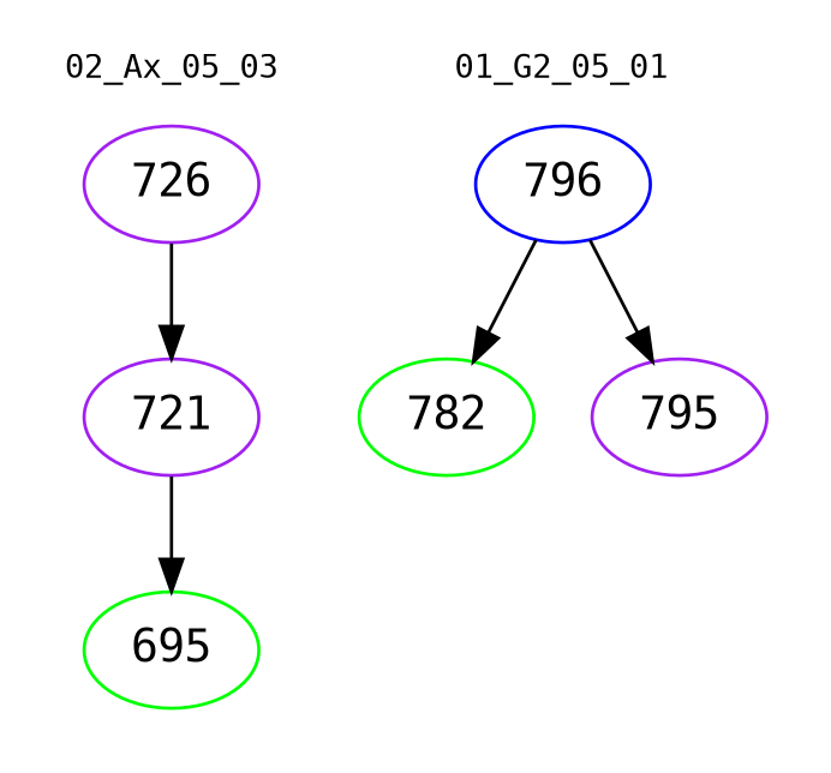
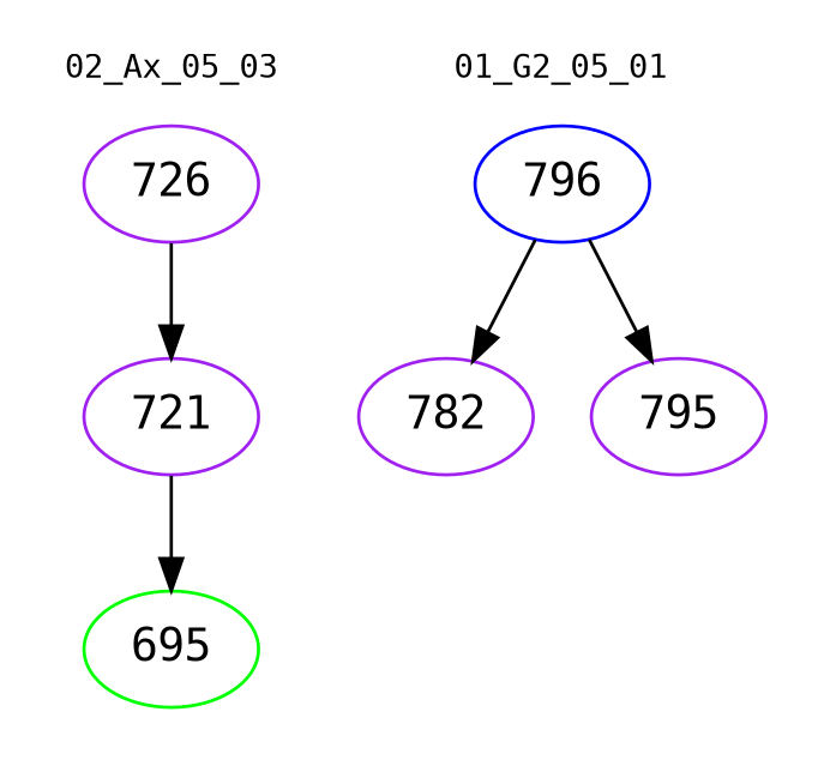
  digraph {
    fontname="DejaVu Sans Mono"
    node [color=purple fontname="DejaVu Sans Mono"]
    edge [color=black fontname="DejaVu Sans Mono"]
    n1 [label=721]
    n2 [color=green label=695]
    n3 [label=726]
    n4 [color=blue label=796]
-   n5 [color=green label=782]
+   n5 [label=782]
    n6 [label=795]
    subgraph cluster_1 {
      color=white
      fontsize=10
      label="02_Ax_05_03"
      n1
      n2
      n3
    }
    subgraph cluster_2 {
      color=white
      fontsize=10
      label="01_G2_05_01"
      n4
      n5
      n6
    }
    n1 -> n2
    n3 -> n1
    n4 -> n5
    n4 -> n6
  }
